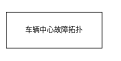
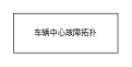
  <mxCell id="0" />
  <mxCell id="1" parent="0" />
- <mxCell id="2" value="车辆中心故障拓扑" style="whiteSpace=wrap;html=1;" vertex="1" parent="1"><mxGeometry x="10" y="20" width="160" height="60" as="geometry" /></mxCell>
+ <mxCell id="2" value="车辆中心故障拓扑" style="whiteSpace=wrap;html=1;" vertex="1" parent="1"><mxGeometry x="20" y="20" width="160" height="60" as="geometry" /></mxCell>
